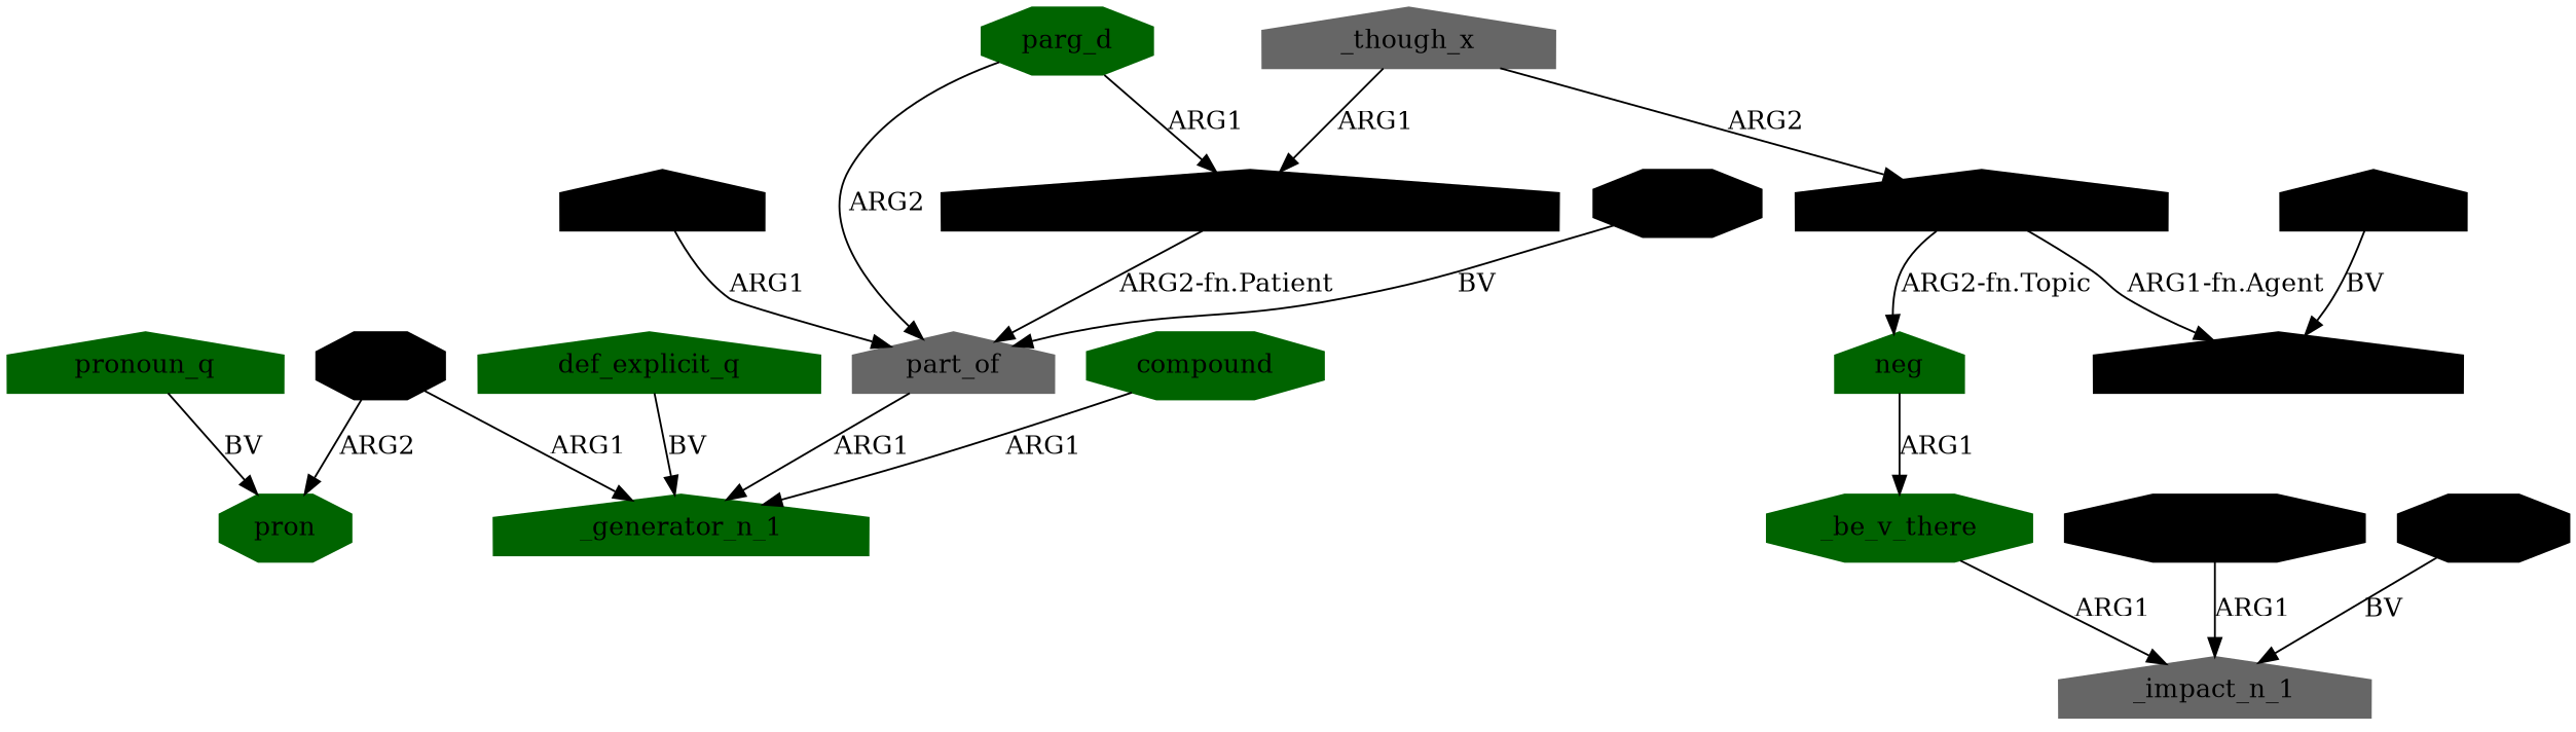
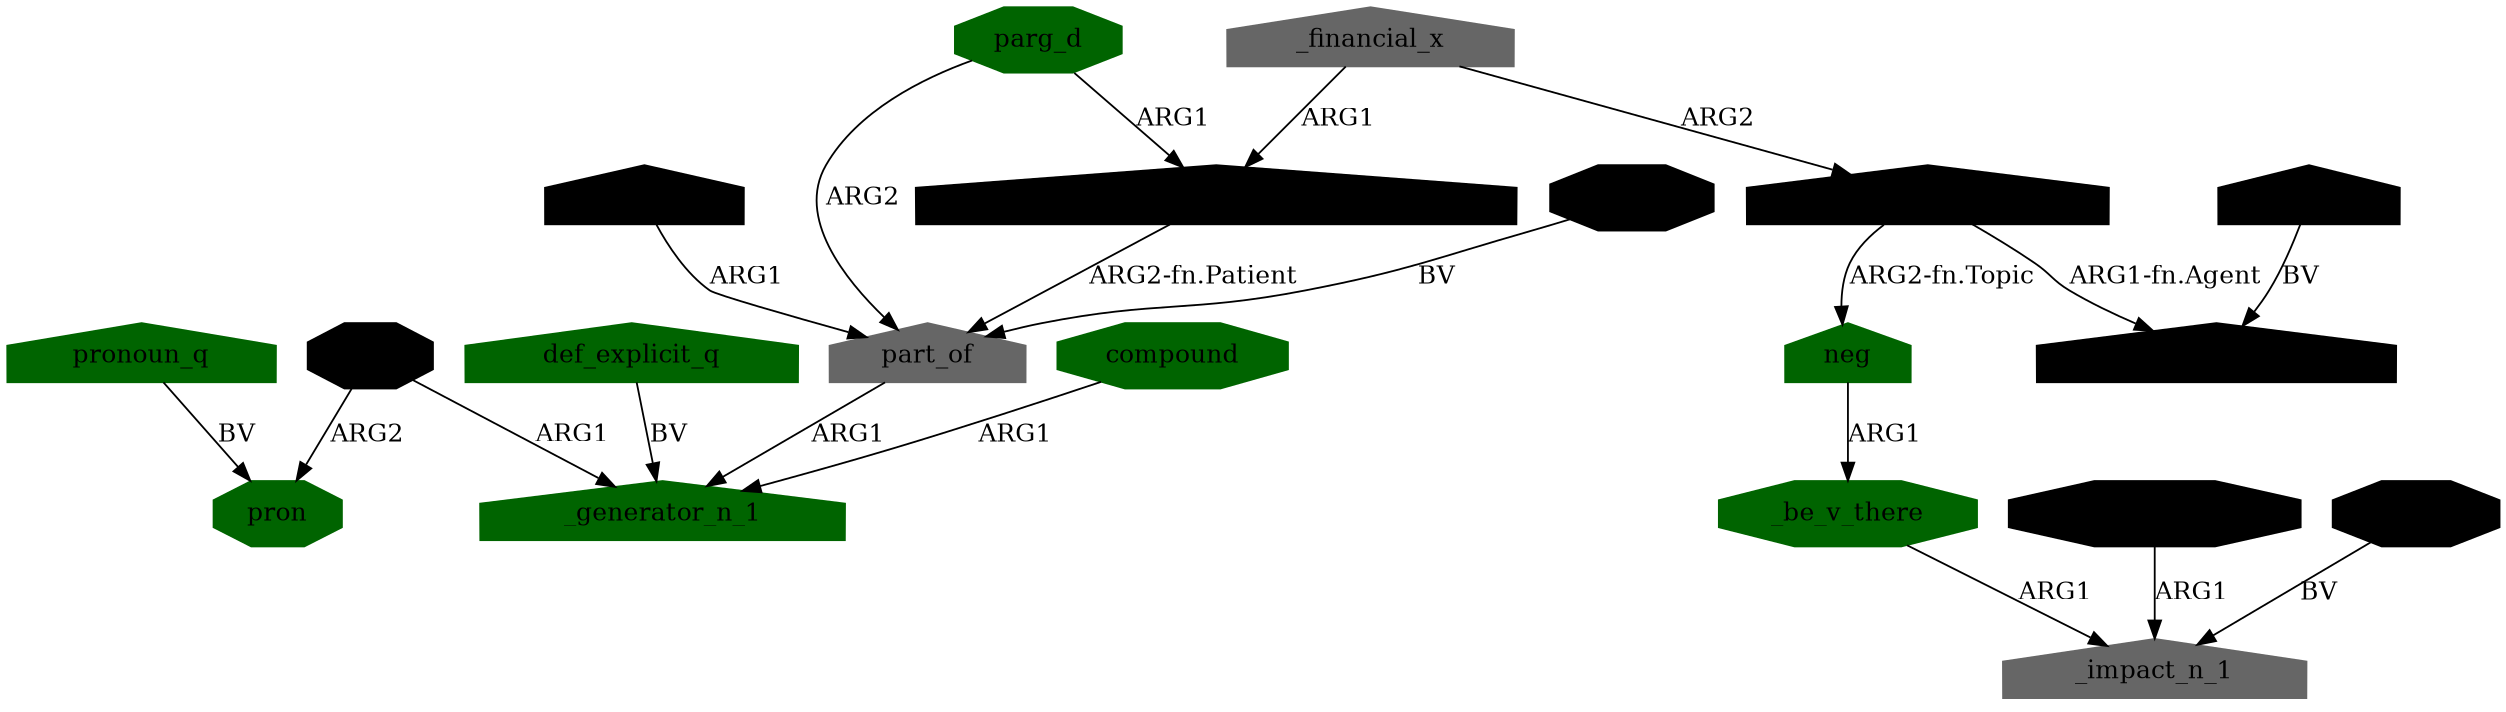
  digraph {
    node [color=black shape=house style=filled]
    part_of [color=gray40]
    _generator_n_1 [color=darkgreen]
    "_damage_v_1-fn.Damaging"
    udef_q [shape=octagon]
    poss [shape=octagon]
    pron [color=darkgreen shape=octagon]
-   _though_x [color=gray40]
+   _though_x [color=gray40 label=_financial_x]
    "_say_v_to-fn.IN"
    _company_n_of
    neg [color=darkgreen]
    _the_q
    parg_d [color=darkgreen shape=octagon]
    compound [color=darkgreen shape=octagon]
    pronoun_q [color=darkgreen]
    _financial_a_1 [shape=octagon]
    _impact_n_1 [color=gray40]
    _be_v_there [color=darkgreen shape=octagon]
    def_explicit_q [color=darkgreen]
    "card(1)"
    _any_q [shape=octagon]
    part_of -> _generator_n_1 [label=ARG1]
    "_damage_v_1-fn.Damaging" -> part_of [label="ARG2-fn.Patient"]
    udef_q -> part_of [label=BV]
    poss -> _generator_n_1 [label=ARG1]
    poss -> pron [label=ARG2]
    _though_x -> "_damage_v_1-fn.Damaging" [label=ARG1]
    _though_x -> "_say_v_to-fn.IN" [label=ARG2]
    "_say_v_to-fn.IN" -> _company_n_of [label="ARG1-fn.Agent"]
    "_say_v_to-fn.IN" -> neg [label="ARG2-fn.Topic"]
    neg -> _be_v_there [label=ARG1]
    _the_q -> _company_n_of [label=BV]
    parg_d -> part_of [label=ARG2]
    parg_d -> "_damage_v_1-fn.Damaging" [label=ARG1]
    compound -> _generator_n_1 [label=ARG1]
    pronoun_q -> pron [label=BV]
    _financial_a_1 -> _impact_n_1 [label=ARG1]
    _be_v_there -> _impact_n_1 [label=ARG1]
    def_explicit_q -> _generator_n_1 [label=BV]
    "card(1)" -> part_of [label=ARG1]
    _any_q -> _impact_n_1 [label=BV]
  }
